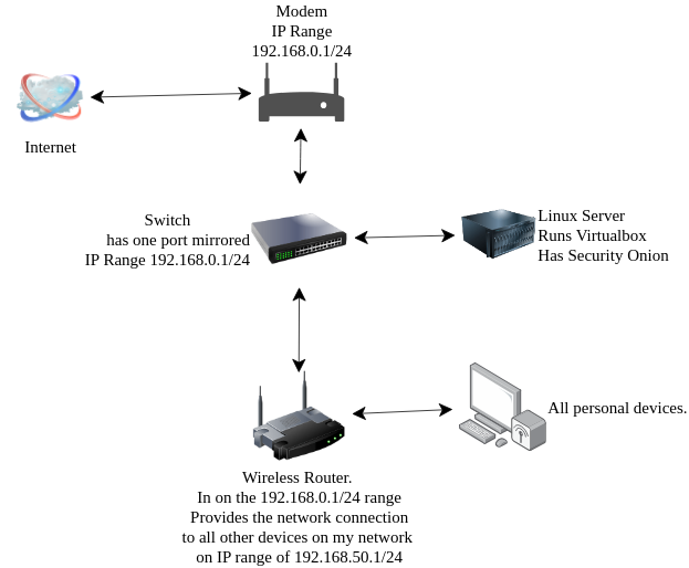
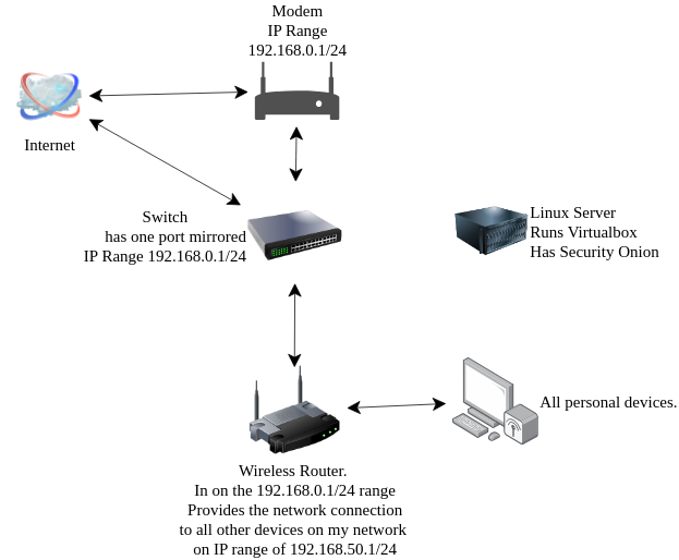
  <mxCell id="0" />
  <mxCell id="1" parent="0" />
  <mxCell id="2" style="edgeStyle=none;curved=1;rounded=0;sketch=0;hachureGap=4;orthogonalLoop=1;jettySize=auto;html=1;fontFamily=Architects Daughter;fontSource=https%3A%2F%2Ffonts.googleapis.com%2Fcss%3Ffamily%3DArchitects%2BDaughter;fontSize=16;endArrow=classic;startSize=14;endSize=14;sourcePerimeterSpacing=8;targetPerimeterSpacing=8;startArrow=classic;startFill=1;endFill=1;" edge="1" parent="1" source="3" target="6"><mxGeometry relative="1" as="geometry" /></mxCell>
  <mxCell id="3" value="Modem&lt;br&gt;IP Range&lt;br&gt;192.168.0.1/24" style="sketch=0;pointerEvents=1;shadow=0;dashed=0;html=1;strokeColor=none;fillColor=#505050;labelPosition=center;verticalLabelPosition=top;verticalAlign=bottom;outlineConnect=0;align=center;shape=mxgraph.office.devices.modem;hachureGap=4;fontFamily=Architects Daughter;fontSource=https%3A%2F%2Ffonts.googleapis.com%2Fcss%3Ffamily%3DArchitects%2BDaughter;fontSize=20;" vertex="1" parent="1"><mxGeometry x="311" y="20" width="103.24" height="71" as="geometry" /></mxCell>
- <mxCell id="4" style="edgeStyle=none;rounded=0;sketch=0;hachureGap=4;orthogonalLoop=1;jettySize=auto;html=1;fontFamily=Architects Daughter;fontSource=https%3A%2F%2Ffonts.googleapis.com%2Fcss%3Ffamily%3DArchitects%2BDaughter;fontSize=16;endArrow=classic;sourcePerimeterSpacing=8;targetPerimeterSpacing=8;startArrow=classic;startFill=1;endFill=1;jumpSize=14;endSize=14;startSize=14;" edge="1" parent="1" source="6" target="7"><mxGeometry relative="1" as="geometry" /></mxCell>
+ <mxCell id="4" style="edgeStyle=none;rounded=0;sketch=0;hachureGap=4;orthogonalLoop=1;jettySize=auto;html=1;fontFamily=Architects Daughter;fontSource=https%3A%2F%2Ffonts.googleapis.com%2Fcss%3Ffamily%3DArchitects%2BDaughter;fontSize=16;endArrow=classic;sourcePerimeterSpacing=8;targetPerimeterSpacing=8;startArrow=classic;startFill=1;endFill=1;jumpSize=14;endSize=14;startSize=14;" edge="1" parent="1" source="6" target="12"><mxGeometry relative="1" as="geometry" /></mxCell>
  <mxCell id="5" style="rounded=0;sketch=0;hachureGap=4;orthogonalLoop=1;jettySize=auto;html=1;fontFamily=Architects Daughter;fontSource=https%3A%2F%2Ffonts.googleapis.com%2Fcss%3Ffamily%3DArchitects%2BDaughter;fontSize=16;endArrow=classic;startSize=14;endSize=14;sourcePerimeterSpacing=8;targetPerimeterSpacing=8;endFill=1;startArrow=classic;startFill=1;entryX=0.5;entryY=1;entryDx=0;entryDy=0;" edge="1" parent="1" target="6"><mxGeometry relative="1" as="geometry"><mxPoint x="359.5" y="394" as="sourcePoint" /><mxPoint x="359.5" y="330" as="targetPoint" /></mxGeometry></mxCell>
  <mxCell id="6" value="&lt;div style=&quot;text-align: center&quot;&gt;Switch&lt;/div&gt;has one port mirrored&lt;br&gt;IP Range 192.168.0.1/24" style="image;html=1;image=img/lib/clip_art/networking/Switch_128x128.png;sketch=1;hachureGap=4;pointerEvents=0;fontFamily=Architects Daughter;fontSource=https%3A%2F%2Ffonts.googleapis.com%2Fcss%3Ffamily%3DArchitects%2BDaughter;fontSize=20;labelPosition=left;verticalLabelPosition=middle;align=right;verticalAlign=middle;" vertex="1" parent="1"><mxGeometry x="302" y="175" width="116" height="116" as="geometry" /></mxCell>
  <mxCell id="7" value="Linux Server&lt;br&gt;Runs Virtualbox&lt;br&gt;Has Security Onion" style="image;html=1;image=img/lib/clip_art/computers/Server_128x128.png;sketch=1;hachureGap=4;pointerEvents=0;fontFamily=Architects Daughter;fontSource=https%3A%2F%2Ffonts.googleapis.com%2Fcss%3Ffamily%3DArchitects%2BDaughter;fontSize=20;labelPosition=right;verticalLabelPosition=middle;align=left;verticalAlign=middle;" vertex="1" parent="1"><mxGeometry x="556" y="182" width="90" height="90" as="geometry" /></mxCell>
  <mxCell id="8" style="edgeStyle=none;rounded=0;sketch=0;hachureGap=4;jumpSize=14;orthogonalLoop=1;jettySize=auto;html=1;fontFamily=Architects Daughter;fontSource=https%3A%2F%2Ffonts.googleapis.com%2Fcss%3Ffamily%3DArchitects%2BDaughter;fontSize=16;startArrow=classic;startFill=1;endArrow=classic;endFill=1;startSize=14;endSize=14;sourcePerimeterSpacing=8;targetPerimeterSpacing=8;" edge="1" parent="1" source="9" target="10"><mxGeometry relative="1" as="geometry" /></mxCell>
  <mxCell id="9" value="Wireless Router.&amp;nbsp;&lt;br&gt;In on the 192.168.0.1/24 range&lt;br&gt;Provides the network connection&lt;br&gt;to all other devices on my network&amp;nbsp;&lt;br&gt;on IP range of 192.168.50.1/24" style="image;html=1;image=img/lib/clip_art/networking/Wireless_Router_128x128.png;sketch=1;hachureGap=4;pointerEvents=0;fontFamily=Architects Daughter;fontSource=https%3A%2F%2Ffonts.googleapis.com%2Fcss%3Ffamily%3DArchitects%2BDaughter;fontSize=20;" vertex="1" parent="1"><mxGeometry x="304.5" y="391" width="111" height="111" as="geometry" /></mxCell>
  <mxCell id="10" value="All personal devices." style="points=[];aspect=fixed;html=1;align=left;shadow=0;dashed=0;image;image=img/lib/allied_telesis/computer_and_terminals/Personal_Computer_Wireless.svg;sketch=1;hachureGap=4;pointerEvents=0;fontFamily=Architects Daughter;fontSource=https%3A%2F%2Ffonts.googleapis.com%2Fcss%3Ffamily%3DArchitects%2BDaughter;fontSize=20;labelPosition=right;verticalLabelPosition=middle;verticalAlign=middle;" vertex="1" parent="1"><mxGeometry x="553" y="382" width="105" height="107" as="geometry" /></mxCell>
  <mxCell id="11" style="edgeStyle=none;rounded=0;sketch=0;hachureGap=4;jumpSize=14;orthogonalLoop=1;jettySize=auto;html=1;fontFamily=Architects Daughter;fontSource=https%3A%2F%2Ffonts.googleapis.com%2Fcss%3Ffamily%3DArchitects%2BDaughter;fontSize=16;startArrow=classic;startFill=1;endArrow=classic;endFill=1;startSize=14;endSize=14;sourcePerimeterSpacing=8;targetPerimeterSpacing=8;" edge="1" parent="1" source="12" target="3"><mxGeometry relative="1" as="geometry" /></mxCell>
  <mxCell id="12" value="Internet" style="image;html=1;image=img/lib/clip_art/networking/Cloud_128x128.png;sketch=1;hachureGap=4;pointerEvents=0;fontFamily=Architects Daughter;fontSource=https%3A%2F%2Ffonts.googleapis.com%2Fcss%3Ffamily%3DArchitects%2BDaughter;fontSize=20;" vertex="1" parent="1"><mxGeometry x="20" y="23" width="80" height="80" as="geometry" /></mxCell>
